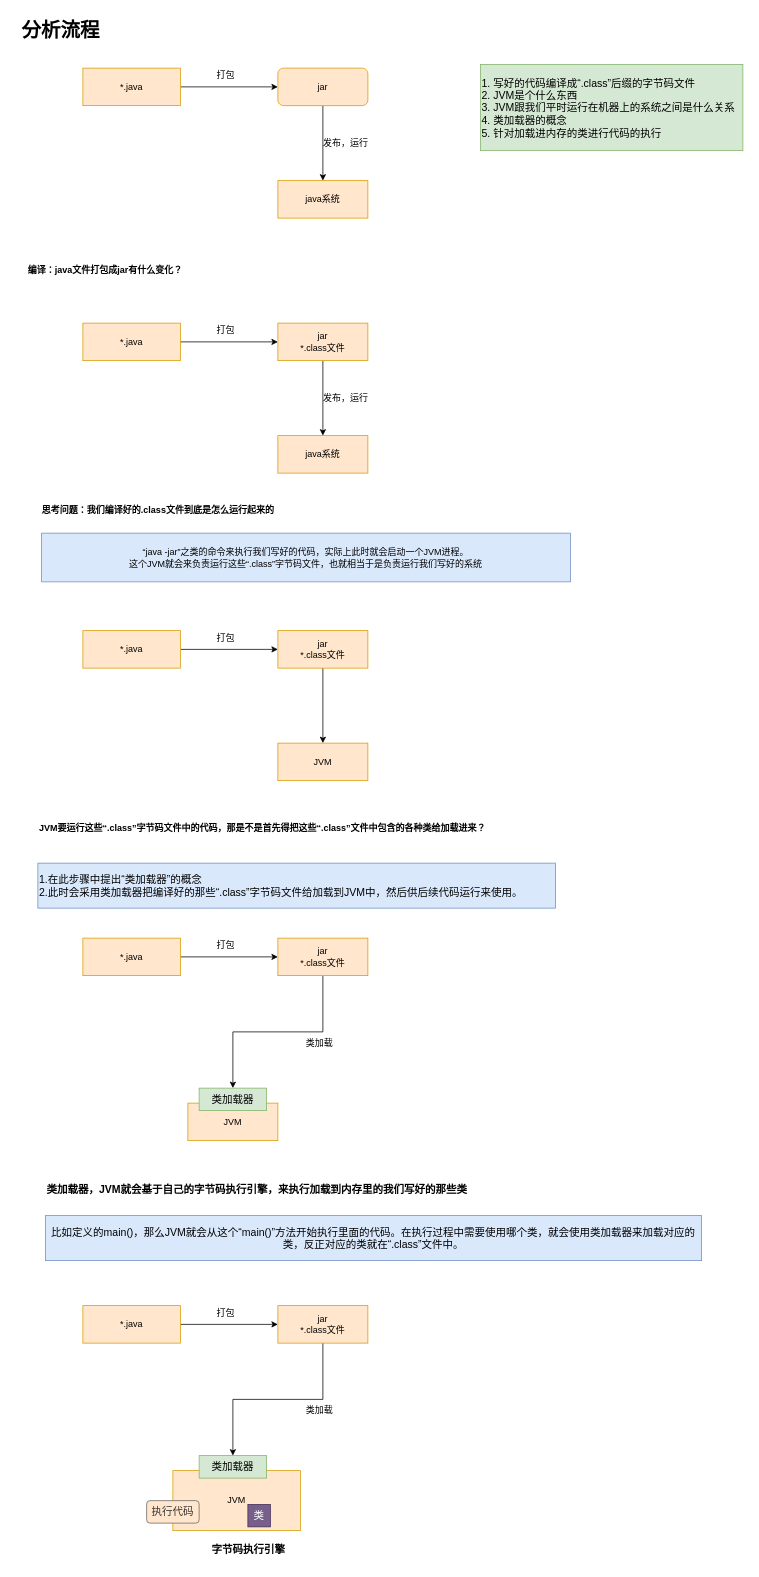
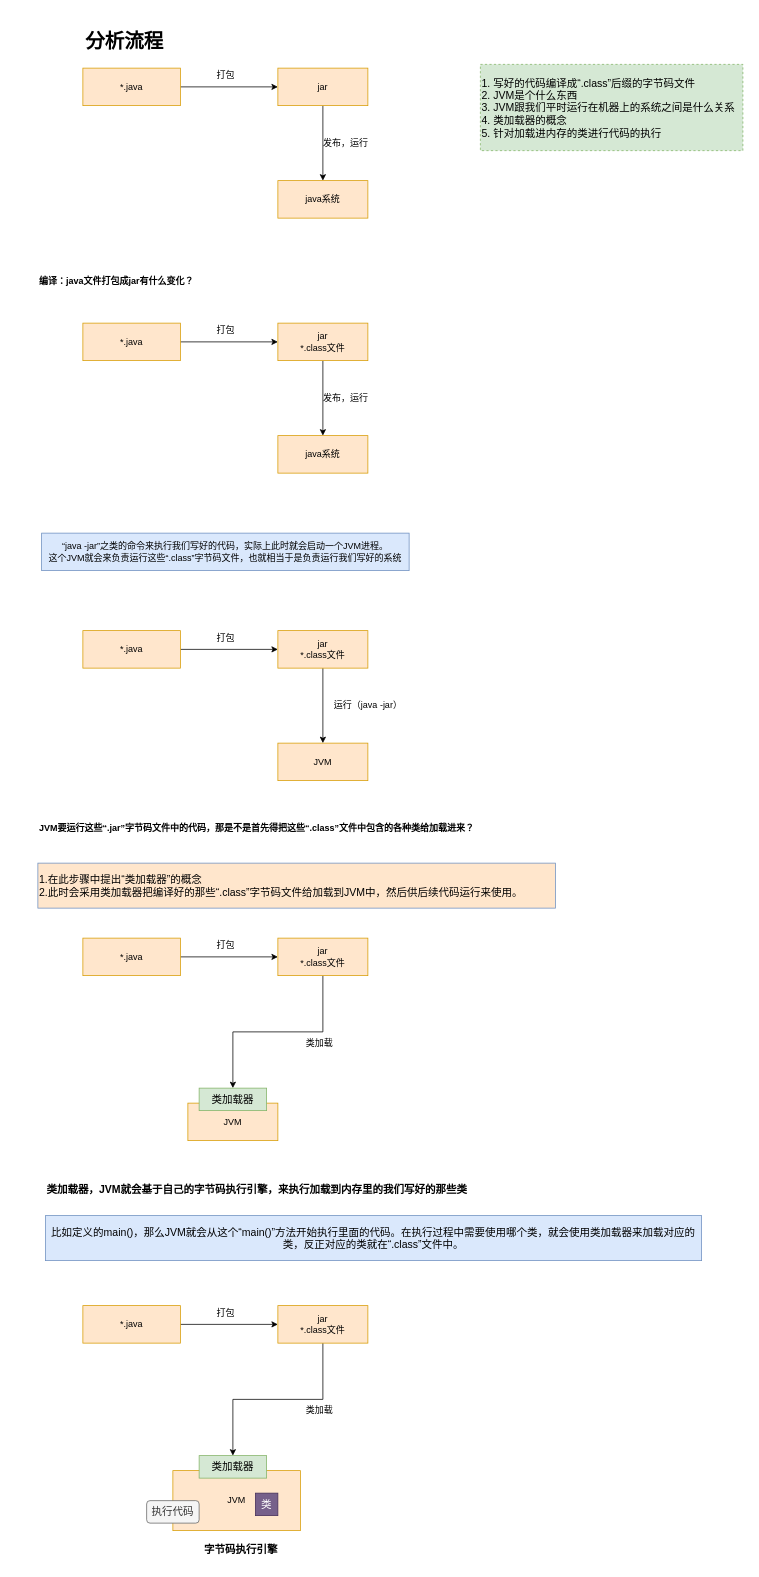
  <mxCell id="0" />
  <mxCell id="1" parent="0" />
  <mxCell id="2" style="edgeStyle=orthogonalEdgeStyle;rounded=0;orthogonalLoop=1;jettySize=auto;html=1;exitX=1;exitY=0.5;exitDx=0;exitDy=0;entryX=0;entryY=0.5;entryDx=0;entryDy=0;" edge="1" parent="1" source="3" target="6"><mxGeometry relative="1" as="geometry" /></mxCell>
  <mxCell id="3" value="*.java" style="rounded=0;whiteSpace=wrap;html=1;strokeColor=#d79b00;fillColor=#ffe6cc;" vertex="1" parent="1"><mxGeometry x="110" y="90" width="130" height="50" as="geometry" /></mxCell>
  <mxCell id="4" value="java系统" style="rounded=0;whiteSpace=wrap;html=1;strokeColor=#d79b00;fillColor=#ffe6cc;" vertex="1" parent="1"><mxGeometry x="370" y="240" width="120" height="50" as="geometry" /></mxCell>
  <mxCell id="5" style="edgeStyle=orthogonalEdgeStyle;rounded=0;orthogonalLoop=1;jettySize=auto;html=1;exitX=0.5;exitY=1;exitDx=0;exitDy=0;entryX=0.5;entryY=0;entryDx=0;entryDy=0;" edge="1" parent="1" source="6" target="4"><mxGeometry relative="1" as="geometry" /></mxCell>
- <mxCell id="6" value="jar" style="whiteSpace=wrap;html=1;strokeColor=#d79b00;fillColor=#ffe6cc;rounded=1;" vertex="1" parent="1"><mxGeometry x="370" y="90" width="120" height="50" as="geometry" /></mxCell>
+ <mxCell id="6" value="jar" style="rounded=0;whiteSpace=wrap;html=1;strokeColor=#d79b00;fillColor=#ffe6cc;" vertex="1" parent="1"><mxGeometry x="370" y="90" width="120" height="50" as="geometry" /></mxCell>
  <mxCell id="7" value="打包" style="text;html=1;align=center;verticalAlign=middle;resizable=0;points=[];autosize=1;" vertex="1" parent="1"><mxGeometry x="280" y="90" width="40" height="20" as="geometry" /></mxCell>
  <mxCell id="8" value="发布，运行" style="text;html=1;align=center;verticalAlign=middle;resizable=0;points=[];autosize=1;" vertex="1" parent="1"><mxGeometry x="420" y="180" width="80" height="20" as="geometry" /></mxCell>
- <mxCell id="9" value="编译：java文件打包成jar有什么变化？" style="text;whiteSpace=wrap;html=1;fontStyle=1" vertex="1" parent="1"><mxGeometry x="35" y="345" width="500" height="30" as="geometry" /></mxCell>
+ <mxCell id="9" value="编译：java文件打包成jar有什么变化？" style="text;whiteSpace=wrap;html=1;fontStyle=1" vertex="1" parent="1"><mxGeometry x="50" y="360" width="500" height="30" as="geometry" /></mxCell>
  <mxCell id="10" style="edgeStyle=orthogonalEdgeStyle;rounded=0;orthogonalLoop=1;jettySize=auto;html=1;exitX=1;exitY=0.5;exitDx=0;exitDy=0;entryX=0;entryY=0.5;entryDx=0;entryDy=0;" edge="1" parent="1" source="11" target="14"><mxGeometry relative="1" as="geometry" /></mxCell>
  <mxCell id="11" value="*.java" style="rounded=0;whiteSpace=wrap;html=1;fillColor=#ffe6cc;strokeColor=#d79b00;" vertex="1" parent="1"><mxGeometry x="110" y="430" width="130" height="50" as="geometry" /></mxCell>
  <mxCell id="12" value="java系统" style="rounded=0;whiteSpace=wrap;html=1;fillColor=#ffe6cc;strokeColor=#d79b00;" vertex="1" parent="1"><mxGeometry x="370" y="580" width="120" height="50" as="geometry" /></mxCell>
  <mxCell id="13" style="edgeStyle=orthogonalEdgeStyle;rounded=0;orthogonalLoop=1;jettySize=auto;html=1;exitX=0.5;exitY=1;exitDx=0;exitDy=0;entryX=0.5;entryY=0;entryDx=0;entryDy=0;" edge="1" parent="1" source="14" target="12"><mxGeometry relative="1" as="geometry" /></mxCell>
  <mxCell id="14" value="jar&lt;br&gt;*.class文件" style="rounded=0;whiteSpace=wrap;html=1;fillColor=#ffe6cc;strokeColor=#d79b00;" vertex="1" parent="1"><mxGeometry x="370" y="430" width="120" height="50" as="geometry" /></mxCell>
  <mxCell id="15" value="打包" style="text;html=1;align=center;verticalAlign=middle;resizable=0;points=[];autosize=1;" vertex="1" parent="1"><mxGeometry x="280" y="430" width="40" height="20" as="geometry" /></mxCell>
  <mxCell id="16" value="发布，运行" style="text;html=1;align=center;verticalAlign=middle;resizable=0;points=[];autosize=1;" vertex="1" parent="1"><mxGeometry x="420" y="520" width="80" height="20" as="geometry" /></mxCell>
- <mxCell id="17" value="思考问题：我们编译好的.class文件到底是怎么运行起来的" style="text;html=1;align=center;verticalAlign=middle;resizable=0;points=[];autosize=1;fontStyle=1" vertex="1" parent="1"><mxGeometry x="50" y="670" width="320" height="20" as="geometry" /></mxCell>
- <mxCell id="18" value="&lt;span style=&quot;text-align: left&quot;&gt;“java -jar”之类的命令来执行我们写好的代码，&lt;/span&gt;&lt;span&gt;实际上此时就会启动一个JVM进程。&lt;/span&gt;&lt;div style=&quot;text-align: left&quot;&gt;这个JVM就会来负责运行这些“.class”字节码文件，也就相当于是负责运行我们写好的系统&lt;/div&gt;" style="rounded=0;whiteSpace=wrap;html=1;fillColor=#dae8fc;strokeColor=#6c8ebf;" vertex="1" parent="1"><mxGeometry x="55" y="710" width="705" height="65" as="geometry" /></mxCell>
+ <mxCell id="18" value="&lt;span style=&quot;text-align: left&quot;&gt;“java -jar”之类的命令来执行我们写好的代码，&lt;/span&gt;&lt;span&gt;实际上此时就会启动一个JVM进程。&lt;/span&gt;&lt;div style=&quot;text-align: left&quot;&gt;这个JVM就会来负责运行这些“.class”字节码文件，也就相当于是负责运行我们写好的系统&lt;/div&gt;" style="rounded=0;whiteSpace=wrap;html=1;fillColor=#dae8fc;strokeColor=#6c8ebf;" vertex="1" parent="1"><mxGeometry x="55" y="710" width="490" height="50" as="geometry" /></mxCell>
  <mxCell id="19" style="edgeStyle=orthogonalEdgeStyle;rounded=0;orthogonalLoop=1;jettySize=auto;html=1;exitX=1;exitY=0.5;exitDx=0;exitDy=0;entryX=0;entryY=0.5;entryDx=0;entryDy=0;" edge="1" parent="1" source="20" target="23"><mxGeometry relative="1" as="geometry" /></mxCell>
  <mxCell id="20" value="*.java" style="rounded=0;whiteSpace=wrap;html=1;fillColor=#ffe6cc;strokeColor=#d79b00;" vertex="1" parent="1"><mxGeometry x="110" y="840" width="130" height="50" as="geometry" /></mxCell>
  <mxCell id="21" value="JVM" style="rounded=0;whiteSpace=wrap;html=1;fillColor=#ffe6cc;strokeColor=#d79b00;" vertex="1" parent="1"><mxGeometry x="370" y="990" width="120" height="50" as="geometry" /></mxCell>
  <mxCell id="22" style="edgeStyle=orthogonalEdgeStyle;rounded=0;orthogonalLoop=1;jettySize=auto;html=1;exitX=0.5;exitY=1;exitDx=0;exitDy=0;entryX=0.5;entryY=0;entryDx=0;entryDy=0;" edge="1" parent="1" source="23" target="21"><mxGeometry relative="1" as="geometry" /></mxCell>
  <mxCell id="23" value="jar&lt;br&gt;*.class文件" style="rounded=0;whiteSpace=wrap;html=1;fillColor=#ffe6cc;strokeColor=#d79b00;" vertex="1" parent="1"><mxGeometry x="370" y="840" width="120" height="50" as="geometry" /></mxCell>
  <mxCell id="24" value="打包" style="text;html=1;align=center;verticalAlign=middle;resizable=0;points=[];autosize=1;" vertex="1" parent="1"><mxGeometry x="280" y="840" width="40" height="20" as="geometry" /></mxCell>
- <mxCell id="26" value="JVM要运行这些“.class”字节码文件中的代码，那是不是首先得把这些“.class”文件中包含的各种类给加载进来？" style="text;whiteSpace=wrap;html=1;fontStyle=1" vertex="1" parent="1"><mxGeometry x="50" y="1090" width="610" height="30" as="geometry" /></mxCell>
- <mxCell id="27" value="分析流程" style="text;html=1;align=center;verticalAlign=middle;resizable=0;points=[];autosize=1;fontStyle=1;fontSize=26;" vertex="1" parent="1"><mxGeometry x="20" y="20" width="120" height="40" as="geometry" /></mxCell>
- <mxCell id="28" value="1.在此步骤中提出“类加载器”的概念&lt;br&gt;2.此时会采用类加载器把编译好的那些“.class”字节码文件给加载到JVM中，然后供后续代码运行来使用。" style="rounded=0;whiteSpace=wrap;html=1;fontSize=14;align=left;fillColor=#dae8fc;strokeColor=#6c8ebf;" vertex="1" parent="1"><mxGeometry x="50" y="1150" width="690" height="60" as="geometry" /></mxCell>
+ <mxCell id="25" value="运行（java -jar）" style="text;html=1;align=center;verticalAlign=middle;resizable=0;points=[];autosize=1;" vertex="1" parent="1"><mxGeometry x="435" y="930" width="110" height="20" as="geometry" /></mxCell>
+ <mxCell id="26" value="JVM要运行这些“.jar”字节码文件中的代码，那是不是首先得把这些“.class”文件中包含的各种类给加载进来？" style="text;whiteSpace=wrap;html=1;fontStyle=1" vertex="1" parent="1"><mxGeometry x="50" y="1090" width="610" height="30" as="geometry" /></mxCell>
+ <mxCell id="27" value="分析流程" style="text;html=1;align=center;verticalAlign=middle;resizable=0;points=[];autosize=1;fontStyle=1;fontSize=26;" vertex="1" parent="1"><mxGeometry x="105" y="35" width="120" height="40" as="geometry" /></mxCell>
+ <mxCell id="28" value="1.在此步骤中提出“类加载器”的概念&lt;br&gt;2.此时会采用类加载器把编译好的那些“.class”字节码文件给加载到JVM中，然后供后续代码运行来使用。" style="rounded=0;whiteSpace=wrap;html=1;fontSize=14;align=left;fillColor=#ffe6cc;strokeColor=#6c8ebf;" vertex="1" parent="1"><mxGeometry x="50" y="1150" width="690" height="60" as="geometry" /></mxCell>
  <mxCell id="29" style="edgeStyle=orthogonalEdgeStyle;rounded=0;orthogonalLoop=1;jettySize=auto;html=1;exitX=1;exitY=0.5;exitDx=0;exitDy=0;entryX=0;entryY=0.5;entryDx=0;entryDy=0;" edge="1" parent="1" source="30" target="33"><mxGeometry relative="1" as="geometry" /></mxCell>
  <mxCell id="30" value="*.java" style="rounded=0;whiteSpace=wrap;html=1;fillColor=#ffe6cc;strokeColor=#d79b00;" vertex="1" parent="1"><mxGeometry x="110" y="1250" width="130" height="50" as="geometry" /></mxCell>
  <mxCell id="31" value="JVM" style="rounded=0;whiteSpace=wrap;html=1;fillColor=#ffe6cc;strokeColor=#d79b00;" vertex="1" parent="1"><mxGeometry x="250" y="1470" width="120" height="50" as="geometry" /></mxCell>
  <mxCell id="32" style="edgeStyle=orthogonalEdgeStyle;rounded=0;orthogonalLoop=1;jettySize=auto;html=1;exitX=0.5;exitY=1;exitDx=0;exitDy=0;fontSize=14;" edge="1" parent="1" source="33" target="36"><mxGeometry relative="1" as="geometry" /></mxCell>
  <mxCell id="33" value="jar&lt;br&gt;*.class文件" style="rounded=0;whiteSpace=wrap;html=1;fillColor=#ffe6cc;strokeColor=#d79b00;" vertex="1" parent="1"><mxGeometry x="370" y="1250" width="120" height="50" as="geometry" /></mxCell>
  <mxCell id="34" value="打包" style="text;html=1;align=center;verticalAlign=middle;resizable=0;points=[];autosize=1;" vertex="1" parent="1"><mxGeometry x="280" y="1250" width="40" height="20" as="geometry" /></mxCell>
  <mxCell id="35" value="类加载" style="text;html=1;align=center;verticalAlign=middle;resizable=0;points=[];autosize=1;" vertex="1" parent="1"><mxGeometry x="400" y="1380" width="50" height="20" as="geometry" /></mxCell>
  <mxCell id="36" value="类加载器" style="rounded=0;whiteSpace=wrap;html=1;fontSize=14;align=center;fillColor=#d5e8d4;strokeColor=#82b366;" vertex="1" parent="1"><mxGeometry x="265" y="1450" width="90" height="30" as="geometry" /></mxCell>
  <mxCell id="37" value="类加载器，JVM就会基于自己的字节码执行引擎，来执行加载到内存里的我们写好的那些类" style="text;whiteSpace=wrap;html=1;fontSize=14;fontStyle=1" vertex="1" parent="1"><mxGeometry x="60" y="1570" width="600" height="30" as="geometry" /></mxCell>
  <mxCell id="38" value="比如定义的main()，那么JVM就会从这个“main()”方法开始执行里面的代码。在执行过程中需要使用哪个类，就会使用类加载器来加载对应的类，反正对应的类就在“.class”文件中。" style="rounded=0;whiteSpace=wrap;html=1;fontSize=14;align=center;fillColor=#dae8fc;strokeColor=#6c8ebf;" vertex="1" parent="1"><mxGeometry x="60" y="1620" width="875" height="60" as="geometry" /></mxCell>
  <mxCell id="39" style="edgeStyle=orthogonalEdgeStyle;rounded=0;orthogonalLoop=1;jettySize=auto;html=1;exitX=1;exitY=0.5;exitDx=0;exitDy=0;entryX=0;entryY=0.5;entryDx=0;entryDy=0;" edge="1" parent="1" source="40" target="43"><mxGeometry relative="1" as="geometry" /></mxCell>
  <mxCell id="40" value="*.java" style="rounded=0;whiteSpace=wrap;html=1;fillColor=#ffe6cc;strokeColor=#d79b00;" vertex="1" parent="1"><mxGeometry x="110" y="1740" width="130" height="50" as="geometry" /></mxCell>
  <mxCell id="41" value="JVM" style="rounded=0;whiteSpace=wrap;html=1;fillColor=#ffe6cc;strokeColor=#d79b00;" vertex="1" parent="1"><mxGeometry x="230" y="1960" width="170" height="80" as="geometry" /></mxCell>
  <mxCell id="42" style="edgeStyle=orthogonalEdgeStyle;rounded=0;orthogonalLoop=1;jettySize=auto;html=1;exitX=0.5;exitY=1;exitDx=0;exitDy=0;fontSize=14;" edge="1" parent="1" source="43" target="46"><mxGeometry relative="1" as="geometry" /></mxCell>
  <mxCell id="43" value="jar&lt;br&gt;*.class文件" style="rounded=0;whiteSpace=wrap;html=1;fillColor=#ffe6cc;strokeColor=#d79b00;" vertex="1" parent="1"><mxGeometry x="370" y="1740" width="120" height="50" as="geometry" /></mxCell>
  <mxCell id="44" value="打包" style="text;html=1;align=center;verticalAlign=middle;resizable=0;points=[];autosize=1;" vertex="1" parent="1"><mxGeometry x="280" y="1740" width="40" height="20" as="geometry" /></mxCell>
  <mxCell id="45" value="类加载" style="text;html=1;align=center;verticalAlign=middle;resizable=0;points=[];autosize=1;" vertex="1" parent="1"><mxGeometry x="400" y="1870" width="50" height="20" as="geometry" /></mxCell>
  <mxCell id="46" value="类加载器" style="rounded=0;whiteSpace=wrap;html=1;fontSize=14;align=center;fillColor=#d5e8d4;strokeColor=#82b366;" vertex="1" parent="1"><mxGeometry x="265" y="1940" width="90" height="30" as="geometry" /></mxCell>
- <mxCell id="47" value="类" style="whiteSpace=wrap;html=1;aspect=fixed;fontSize=14;align=center;fillColor=#76608a;strokeColor=#432D57;fontColor=#ffffff;" vertex="1" parent="1"><mxGeometry x="330" y="2005" width="30" height="30" as="geometry" /></mxCell>
- <mxCell id="48" value="执行代码" style="rounded=1;whiteSpace=wrap;html=1;fontSize=14;align=center;fillColor=#ffe6cc;strokeColor=#666666;fontColor=#333333;" vertex="1" parent="1"><mxGeometry x="195" y="2000" width="70" height="30" as="geometry" /></mxCell>
- <mxCell id="49" value="&lt;div&gt;1. 写好的代码编译成“.class”后缀的字节码文件&lt;/div&gt;&lt;div&gt;2. JVM是个什么东西&lt;/div&gt;&lt;div&gt;3. JVM跟我们平时运行在机器上的系统之间是什么关系&lt;/div&gt;&lt;div&gt;4. 类加载器的概念&lt;/div&gt;&lt;div&gt;5. 针对加载进内存的类进行代码的执行&lt;/div&gt;" style="rounded=0;whiteSpace=wrap;html=1;fontSize=14;align=left;fillColor=#d5e8d4;strokeColor=#82b366;" vertex="1" parent="1"><mxGeometry x="640" y="85" width="350" height="115" as="geometry" /></mxCell>
- <mxCell id="50" value="字节码执行引擎" style="text;whiteSpace=wrap;html=1;fontSize=14;fontStyle=1" vertex="1" parent="1"><mxGeometry x="280" y="2050" width="110" height="30" as="geometry" /></mxCell>
+ <mxCell id="47" value="类" style="whiteSpace=wrap;html=1;aspect=fixed;fontSize=14;align=center;fillColor=#76608a;strokeColor=#432D57;fontColor=#ffffff;" vertex="1" parent="1"><mxGeometry x="340" y="1990" width="30" height="30" as="geometry" /></mxCell>
+ <mxCell id="48" value="执行代码" style="rounded=1;whiteSpace=wrap;html=1;fontSize=14;align=center;fillColor=#f5f5f5;strokeColor=#666666;fontColor=#333333;" vertex="1" parent="1"><mxGeometry x="195" y="2000" width="70" height="30" as="geometry" /></mxCell>
+ <mxCell id="49" value="&lt;div&gt;1. 写好的代码编译成“.class”后缀的字节码文件&lt;/div&gt;&lt;div&gt;2. JVM是个什么东西&lt;/div&gt;&lt;div&gt;3. JVM跟我们平时运行在机器上的系统之间是什么关系&lt;/div&gt;&lt;div&gt;4. 类加载器的概念&lt;/div&gt;&lt;div&gt;5. 针对加载进内存的类进行代码的执行&lt;/div&gt;" style="rounded=0;whiteSpace=wrap;html=1;fontSize=14;align=left;fillColor=#d5e8d4;strokeColor=#82b366;dashed=1;" vertex="1" parent="1"><mxGeometry x="640" y="85" width="350" height="115" as="geometry" /></mxCell>
+ <mxCell id="50" value="字节码执行引擎" style="text;whiteSpace=wrap;html=1;fontSize=14;fontStyle=1" vertex="1" parent="1"><mxGeometry x="270" y="2050" width="110" height="30" as="geometry" /></mxCell>
